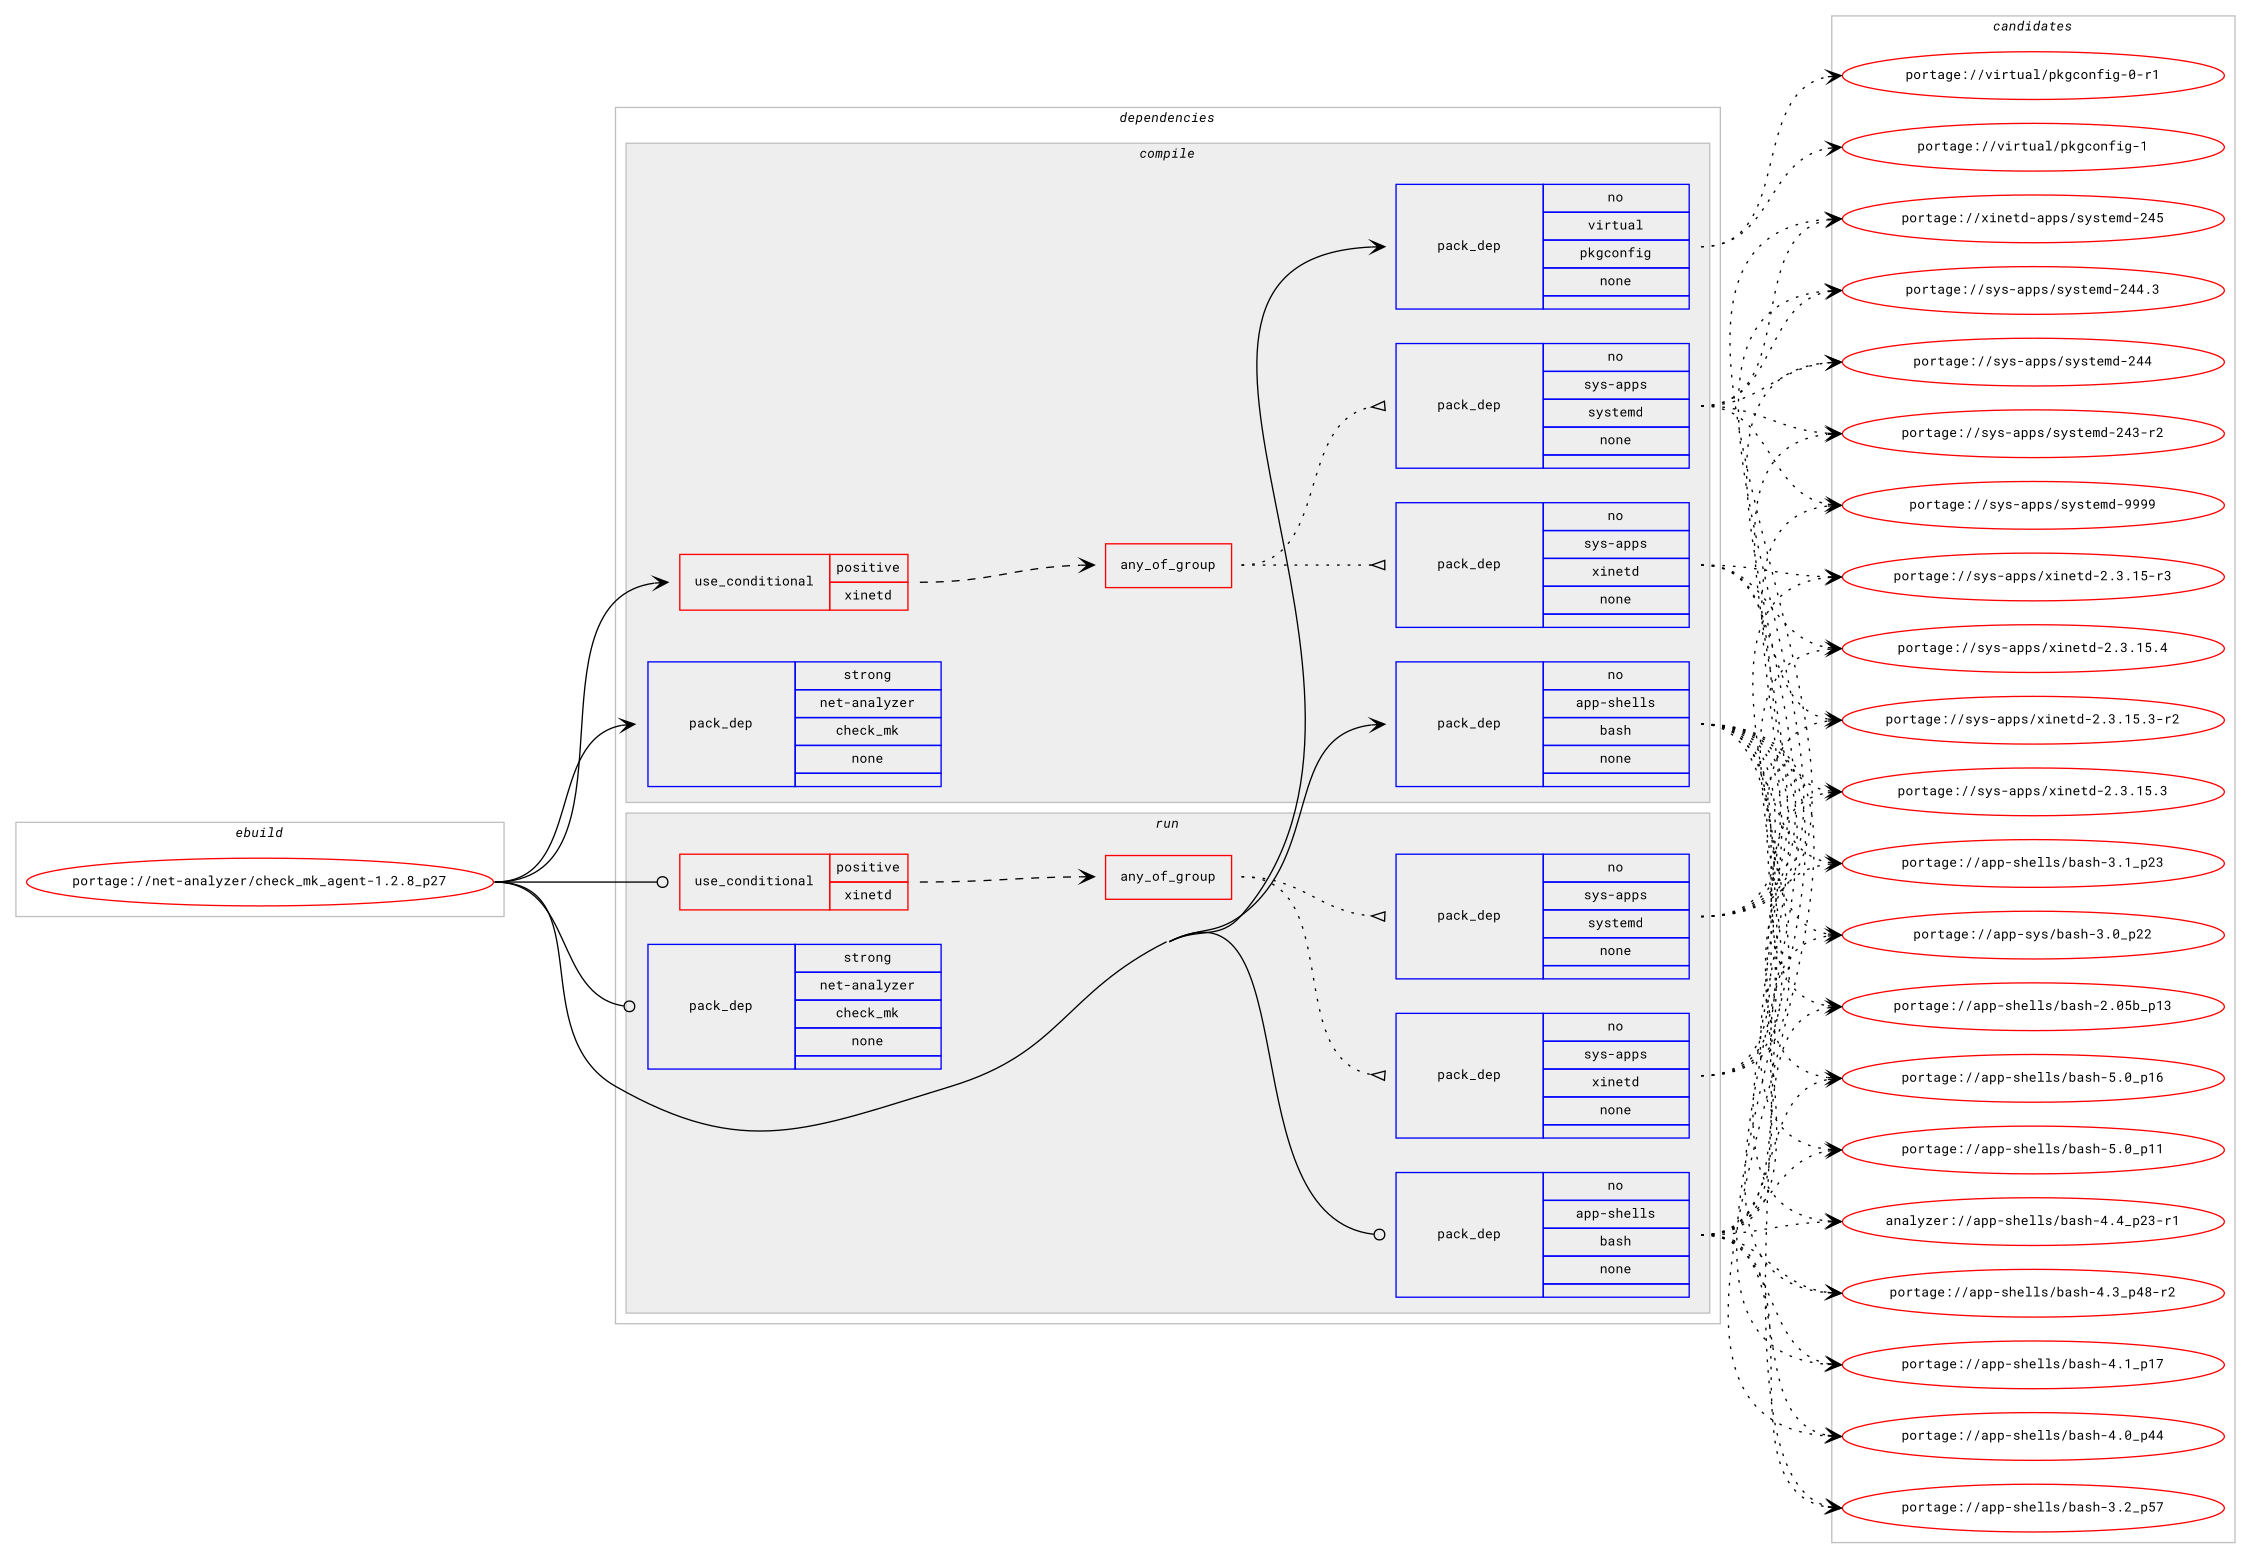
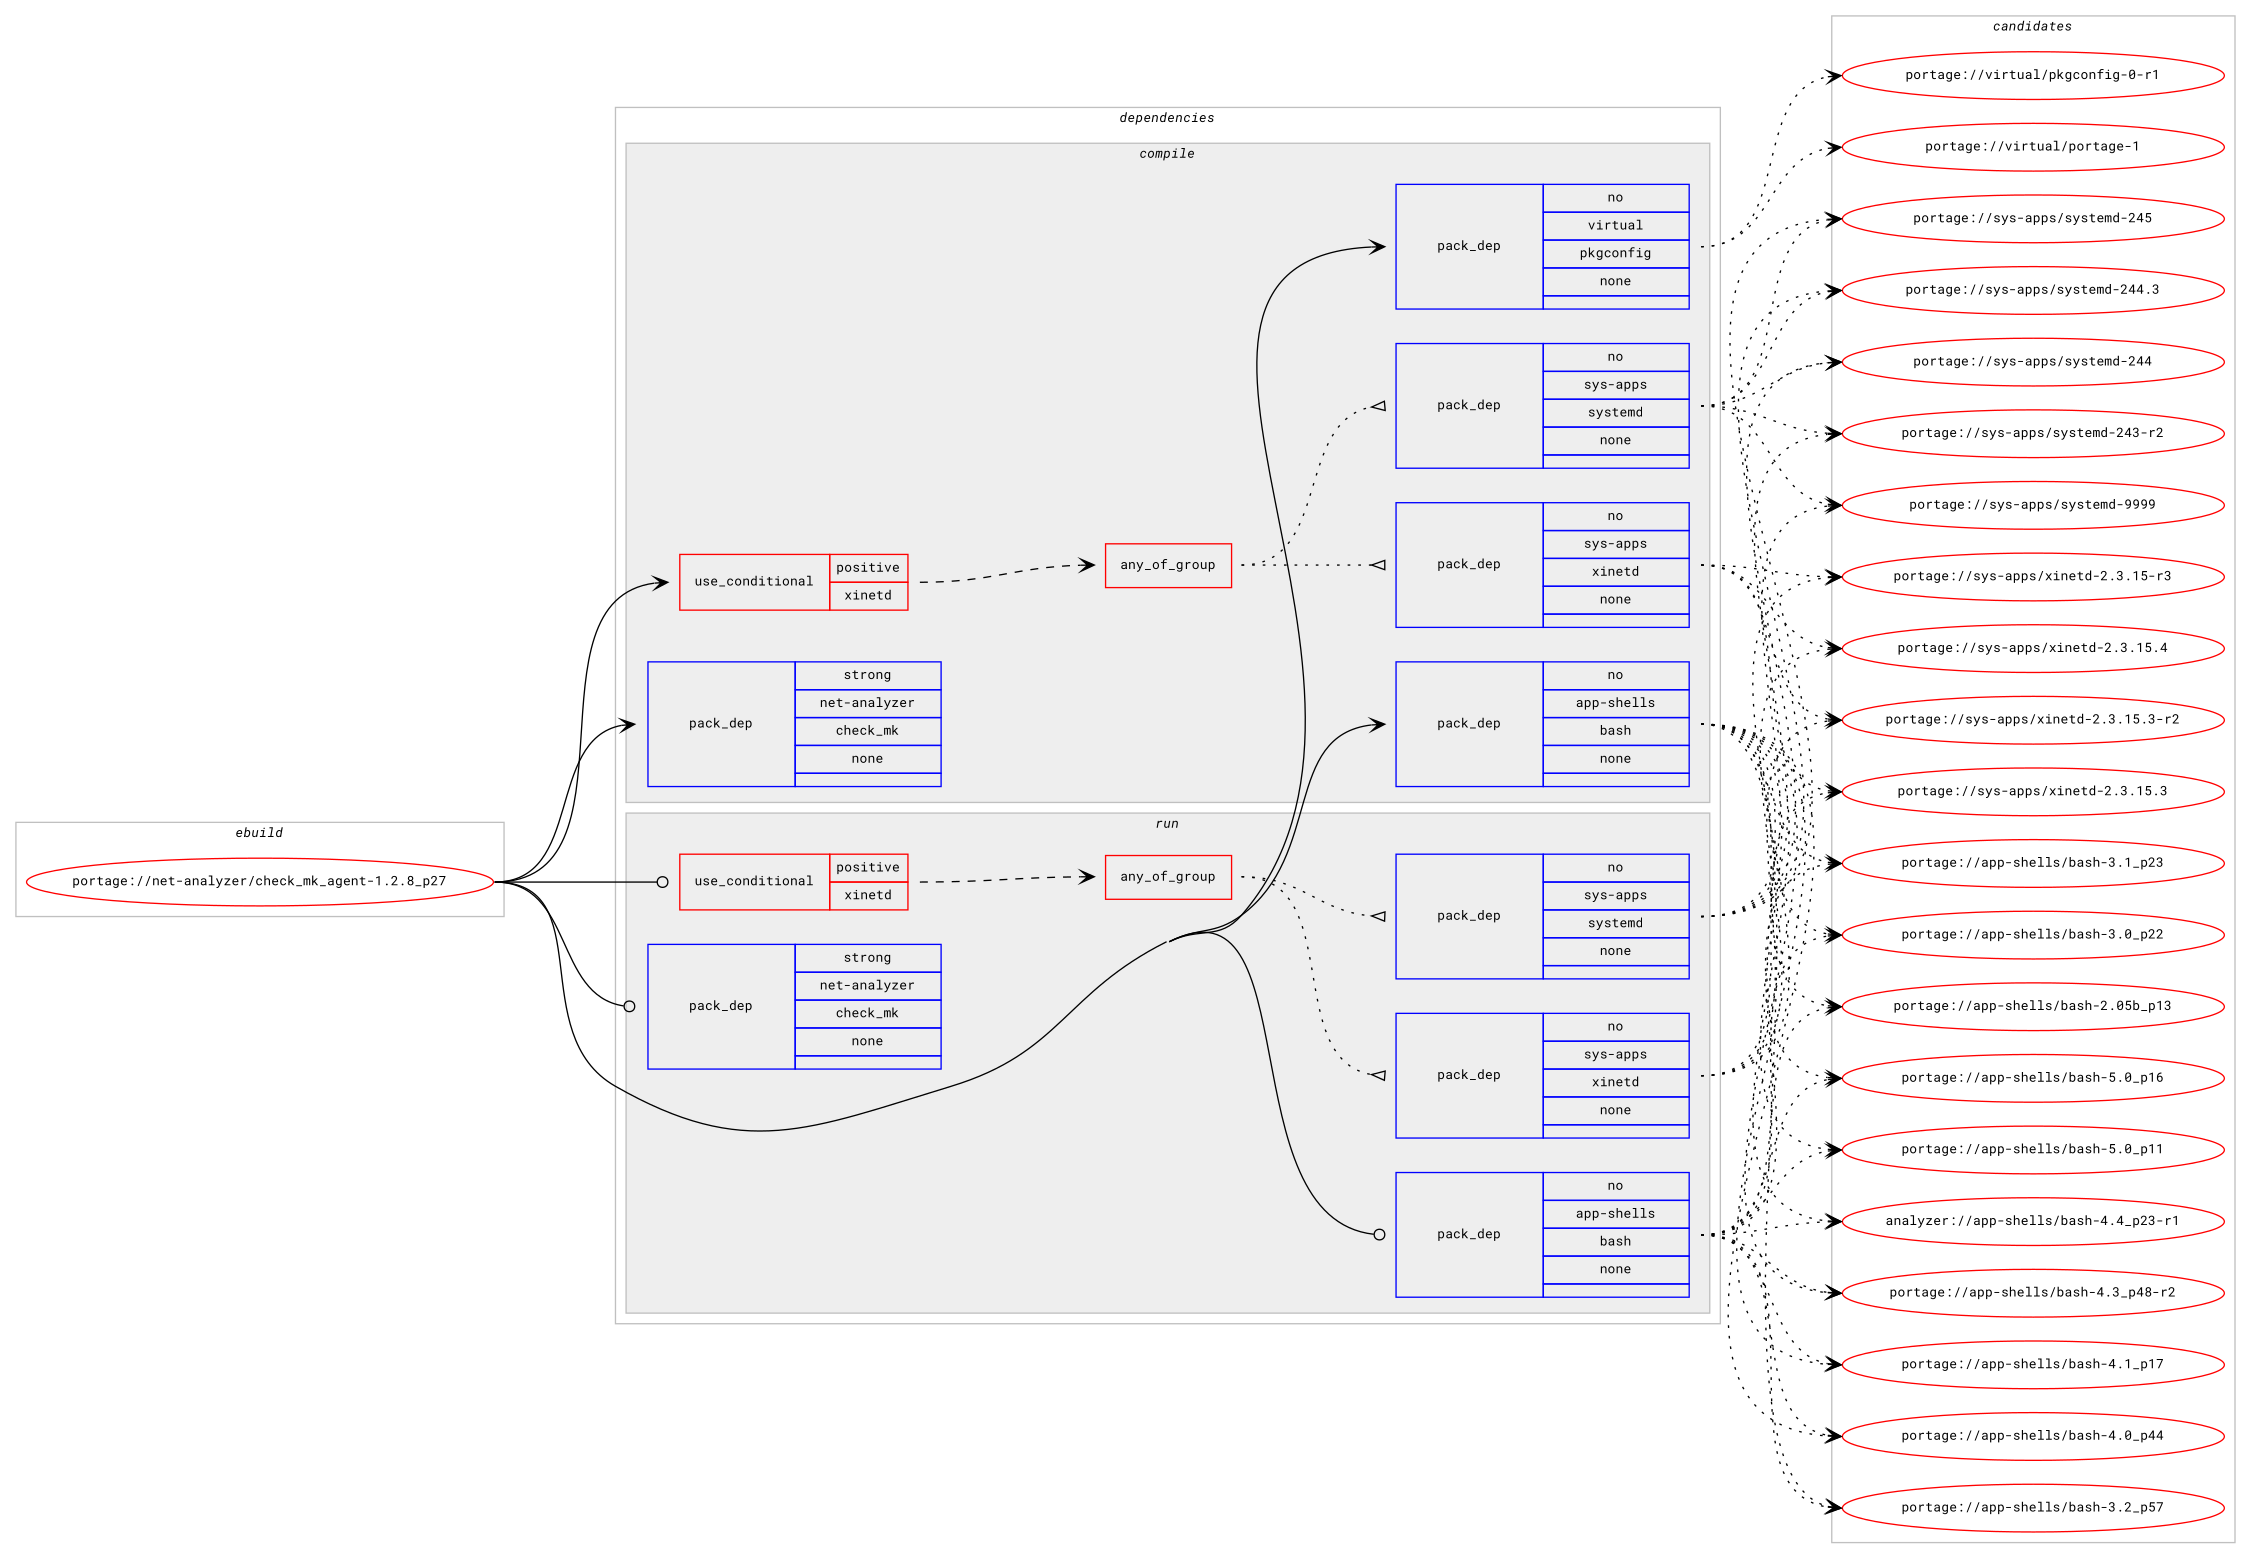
  digraph {
    compound=true
    concentrate=true
    fontname="Roboto Mono"
    fontsize=10
    newrank=true
    rankdir=LR
    ranksep=1.5
    node [color=red fontname="Roboto Mono" fontsize=10]
    edge [arrowhead=vee fontname="Roboto Mono" headport=w style=dotted tailport=e weight=100]
    n1 [label="portage://net-analyzer/check_mk_agent-1.2.8_p27" width=4]
    n2 [color=blue label=<<TABLE BORDER="0" CELLBORDER="1" CELLSPACING="0" CELLPADDING="4" WIDTH="220"><TR><TD ROWSPAN="6" CELLPADDING="30">pack_dep</TD></TR><TR><TD WIDTH="110">no</TD></TR><TR><TD>sys-apps</TD></TR><TR><TD>xinetd</TD></TR><TR><TD>none</TD></TR><TR><TD></TD></TR></TABLE>> shape=none]
    n3 [color=blue label=<<TABLE BORDER="0" CELLBORDER="1" CELLSPACING="0" CELLPADDING="4" WIDTH="220"><TR><TD ROWSPAN="6" CELLPADDING="30">pack_dep</TD></TR><TR><TD WIDTH="110">no</TD></TR><TR><TD>sys-apps</TD></TR><TR><TD>systemd</TD></TR><TR><TD>none</TD></TR><TR><TD></TD></TR></TABLE>> shape=none]
    n4 [label=<<TABLE BORDER="0" CELLBORDER="1" CELLSPACING="0" CELLPADDING="4"><TR><TD CELLPADDING="10">any_of_group</TD></TR></TABLE>> shape=none]
    n5 [label=<<TABLE BORDER="0" CELLBORDER="1" CELLSPACING="0" CELLPADDING="4"><TR><TD ROWSPAN="3" CELLPADDING="10">use_conditional</TD></TR><TR><TD>positive</TD></TR><TR><TD>xinetd</TD></TR></TABLE>> shape=none]
    n6 [color=blue label=<<TABLE BORDER="0" CELLBORDER="1" CELLSPACING="0" CELLPADDING="4" WIDTH="220"><TR><TD ROWSPAN="6" CELLPADDING="30">pack_dep</TD></TR><TR><TD WIDTH="110">no</TD></TR><TR><TD>app-shells</TD></TR><TR><TD>bash</TD></TR><TR><TD>none</TD></TR><TR><TD></TD></TR></TABLE>> shape=none]
    n7 [color=blue label=<<TABLE BORDER="0" CELLBORDER="1" CELLSPACING="0" CELLPADDING="4" WIDTH="220"><TR><TD ROWSPAN="6" CELLPADDING="30">pack_dep</TD></TR><TR><TD WIDTH="110">no</TD></TR><TR><TD>virtual</TD></TR><TR><TD>pkgconfig</TD></TR><TR><TD>none</TD></TR><TR><TD></TD></TR></TABLE>> shape=none]
    n8 [color=blue label=<<TABLE BORDER="0" CELLBORDER="1" CELLSPACING="0" CELLPADDING="4" WIDTH="220"><TR><TD ROWSPAN="6" CELLPADDING="30">pack_dep</TD></TR><TR><TD WIDTH="110">strong</TD></TR><TR><TD>net-analyzer</TD></TR><TR><TD>check_mk</TD></TR><TR><TD>none</TD></TR><TR><TD></TD></TR></TABLE>> shape=none]
    n9 [color=blue label=<<TABLE BORDER="0" CELLBORDER="1" CELLSPACING="0" CELLPADDING="4" WIDTH="220"><TR><TD ROWSPAN="6" CELLPADDING="30">pack_dep</TD></TR><TR><TD WIDTH="110">no</TD></TR><TR><TD>sys-apps</TD></TR><TR><TD>xinetd</TD></TR><TR><TD>none</TD></TR><TR><TD></TD></TR></TABLE>> shape=none]
    n10 [color=blue label=<<TABLE BORDER="0" CELLBORDER="1" CELLSPACING="0" CELLPADDING="4" WIDTH="220"><TR><TD ROWSPAN="6" CELLPADDING="30">pack_dep</TD></TR><TR><TD WIDTH="110">no</TD></TR><TR><TD>sys-apps</TD></TR><TR><TD>systemd</TD></TR><TR><TD>none</TD></TR><TR><TD></TD></TR></TABLE>> shape=none]
    n11 [label=<<TABLE BORDER="0" CELLBORDER="1" CELLSPACING="0" CELLPADDING="4"><TR><TD CELLPADDING="10">any_of_group</TD></TR></TABLE>> shape=none]
    n12 [label=<<TABLE BORDER="0" CELLBORDER="1" CELLSPACING="0" CELLPADDING="4"><TR><TD ROWSPAN="3" CELLPADDING="10">use_conditional</TD></TR><TR><TD>positive</TD></TR><TR><TD>xinetd</TD></TR></TABLE>> shape=none]
    n13 [color=blue label=<<TABLE BORDER="0" CELLBORDER="1" CELLSPACING="0" CELLPADDING="4" WIDTH="220"><TR><TD ROWSPAN="6" CELLPADDING="30">pack_dep</TD></TR><TR><TD WIDTH="110">no</TD></TR><TR><TD>app-shells</TD></TR><TR><TD>bash</TD></TR><TR><TD>none</TD></TR><TR><TD></TD></TR></TABLE>> shape=none]
    n14 [color=blue label=<<TABLE BORDER="0" CELLBORDER="1" CELLSPACING="0" CELLPADDING="4" WIDTH="220"><TR><TD ROWSPAN="6" CELLPADDING="30">pack_dep</TD></TR><TR><TD WIDTH="110">strong</TD></TR><TR><TD>net-analyzer</TD></TR><TR><TD>check_mk</TD></TR><TR><TD>none</TD></TR><TR><TD></TD></TR></TABLE>> shape=none]
    n15 [label="portage://sys-apps/xinetd-2.3.15.4" width=4]
    n16 [label="portage://sys-apps/xinetd-2.3.15.3-r2" width=4]
    n17 [label="portage://sys-apps/xinetd-2.3.15.3" width=4]
    n18 [label="portage://sys-apps/xinetd-2.3.15-r3" width=4]
    n19 [label="portage://sys-apps/systemd-9999" width=4]
-   n20 [label="portage://xinetd-apps/systemd-245" width=4]
+   n20 [label="portage://sys-apps/systemd-245" width=4]
    n21 [label="portage://sys-apps/systemd-244.3" width=4]
    n22 [label="portage://sys-apps/systemd-244" width=4]
    n23 [label="portage://sys-apps/systemd-243-r2" width=4]
    n24 [label="portage://app-shells/bash-5.0_p16" width=4]
    n25 [label="portage://app-shells/bash-5.0_p11" width=4]
    n26 [label="analyzer://app-shells/bash-4.4_p23-r1" width=4]
    n27 [label="portage://app-shells/bash-4.3_p48-r2" width=4]
    n28 [label="portage://app-shells/bash-4.1_p17" width=4]
    n29 [label="portage://app-shells/bash-4.0_p44" width=4]
    n30 [label="portage://app-shells/bash-3.2_p57" width=4]
    n31 [label="portage://app-shells/bash-3.1_p23" width=4]
-   n32 [label="portage://app-sys/bash-3.0_p22" width=4]
+   n32 [label="portage://app-shells/bash-3.0_p22" width=4]
    n33 [label="portage://app-shells/bash-2.05b_p13" width=4]
-   n34 [label="portage://virtual/pkgconfig-1" width=4]
+   n34 [label="portage://virtual/portage-1" width=4]
    n35 [label="portage://virtual/pkgconfig-0-r1" width=4]
    subgraph cluster_1 {
      color=gray
      label=<<i>ebuild</i>>
      rank=same
      n1
    }
    subgraph cluster_2 {
      color=gray
      label=<<i>dependencies</i>>
      subgraph cluster_3 {
        color=gray
        fillcolor="#eeeeee"
        label=<<i>compile</i>>
        style=filled
        subgraph sub_4 {
          color=gray
          fillcolor="#eeeeee"
          label=<<i>compile</i>>
          style=filled
          n5
          subgraph sub_5 {
            color=gray
            fillcolor="#eeeeee"
            label=<<i>compile</i>>
            style=filled
            n4
            subgraph sub_6 {
              color=gray
              fillcolor="#eeeeee"
              label=<<i>compile</i>>
              style=filled
              n2
            }
            subgraph sub_7 {
              color=gray
              fillcolor="#eeeeee"
              label=<<i>compile</i>>
              style=filled
              n3
            }
          }
        }
        subgraph sub_8 {
          color=gray
          fillcolor="#eeeeee"
          label=<<i>compile</i>>
          style=filled
          n6
        }
        subgraph sub_9 {
          color=gray
          fillcolor="#eeeeee"
          label=<<i>compile</i>>
          style=filled
          n7
        }
        subgraph sub_10 {
          color=gray
          fillcolor="#eeeeee"
          label=<<i>compile</i>>
          style=filled
          n8
        }
      }
      subgraph cluster_11 {
        color=gray
        fillcolor="#eeeeee"
        label=<<i>compile and run</i>>
        style=filled
      }
      subgraph cluster_12 {
        color=gray
        fillcolor="#eeeeee"
        label=<<i>run</i>>
        style=filled
        subgraph sub_13 {
          color=gray
          fillcolor="#eeeeee"
          label=<<i>run</i>>
          style=filled
          n12
          subgraph sub_14 {
            color=gray
            fillcolor="#eeeeee"
            label=<<i>run</i>>
            style=filled
            n11
            subgraph sub_15 {
              color=gray
              fillcolor="#eeeeee"
              label=<<i>run</i>>
              style=filled
              n9
            }
            subgraph sub_16 {
              color=gray
              fillcolor="#eeeeee"
              label=<<i>run</i>>
              style=filled
              n10
            }
          }
        }
        subgraph sub_17 {
          color=gray
          fillcolor="#eeeeee"
          label=<<i>run</i>>
          style=filled
          n13
        }
        subgraph sub_18 {
          color=gray
          fillcolor="#eeeeee"
          label=<<i>run</i>>
          style=filled
          n14
        }
      }
    }
    subgraph cluster_19 {
      color=gray
      label=<<i>candidates</i>>
      rank=same
      subgraph sub_20 {
        color=black
        label=<<i>candidates</i>>
        nodesep=1
        rank=same
        n15
        n16
        n17
        n18
      }
      subgraph sub_21 {
        color=black
        label=<<i>candidates</i>>
        nodesep=1
        rank=same
        n19
        n20
        n21
        n22
        n23
      }
      subgraph sub_22 {
        color=black
        label=<<i>candidates</i>>
        nodesep=1
        rank=same
        n24
        n25
        n26
        n27
        n28
        n29
        n30
        n31
        n32
        n33
      }
      subgraph sub_23 {
        color=black
        label=<<i>candidates</i>>
        nodesep=1
        rank=same
        n34
        n35
      }
      subgraph sub_24 {
        color=black
        label=<<i>candidates</i>>
        nodesep=1
        rank=same
      }
      subgraph sub_25 {
        color=black
        label=<<i>candidates</i>>
        nodesep=1
        rank=same
        n15
        n16
        n17
        n18
      }
      subgraph sub_26 {
        color=black
        label=<<i>candidates</i>>
        nodesep=1
        rank=same
        n19
        n20
        n21
        n22
        n23
      }
      subgraph sub_27 {
        color=black
        label=<<i>candidates</i>>
        nodesep=1
        rank=same
        n24
        n25
        n26
        n27
        n28
        n29
        n30
        n31
        n32
        n33
      }
      subgraph sub_28 {
        color=black
        label=<<i>candidates</i>>
        nodesep=1
        rank=same
      }
    }
    n1 -> n5 [style=solid weight=20]
    n1 -> n6 [style=solid weight=20]
    n1 -> n7 [style=solid weight=20]
    n1 -> n8 [style=solid weight=20]
    n1 -> n12 [arrowhead=odot style=solid weight=20]
    n1 -> n13 [arrowhead=odot style=solid weight=20]
    n1 -> n14 [arrowhead=odot style=solid weight=20]
    n2 -> n15
    n2 -> n16
    n2 -> n17
    n2 -> n18
    n3 -> n19
    n3 -> n20
    n3 -> n21
    n3 -> n22
    n3 -> n23
    n4 -> n2 [arrowhead=oinv weight=20]
    n4 -> n3 [arrowhead=oinv weight=20]
    n5 -> n4 [style=dashed weight=20]
    n6 -> n24
    n6 -> n25
    n6 -> n26
    n6 -> n27
    n6 -> n28
    n6 -> n29
    n6 -> n30
    n6 -> n31
    n6 -> n32
    n6 -> n33
    n7 -> n34
    n7 -> n35
    n9 -> n15
    n9 -> n16
    n9 -> n17
    n9 -> n18
    n10 -> n19
    n10 -> n20
    n10 -> n21
    n10 -> n22
    n10 -> n23
    n11 -> n9 [arrowhead=oinv weight=20]
    n11 -> n10 [arrowhead=oinv weight=20]
    n12 -> n11 [style=dashed weight=20]
    n13 -> n24
    n13 -> n25
    n13 -> n26
    n13 -> n27
    n13 -> n28
    n13 -> n29
    n13 -> n30
    n13 -> n31
    n13 -> n32
    n13 -> n33
  }
